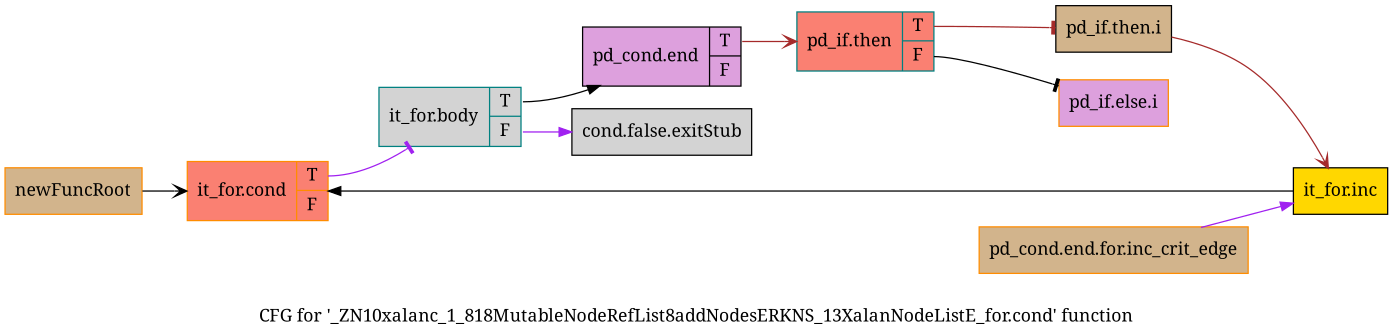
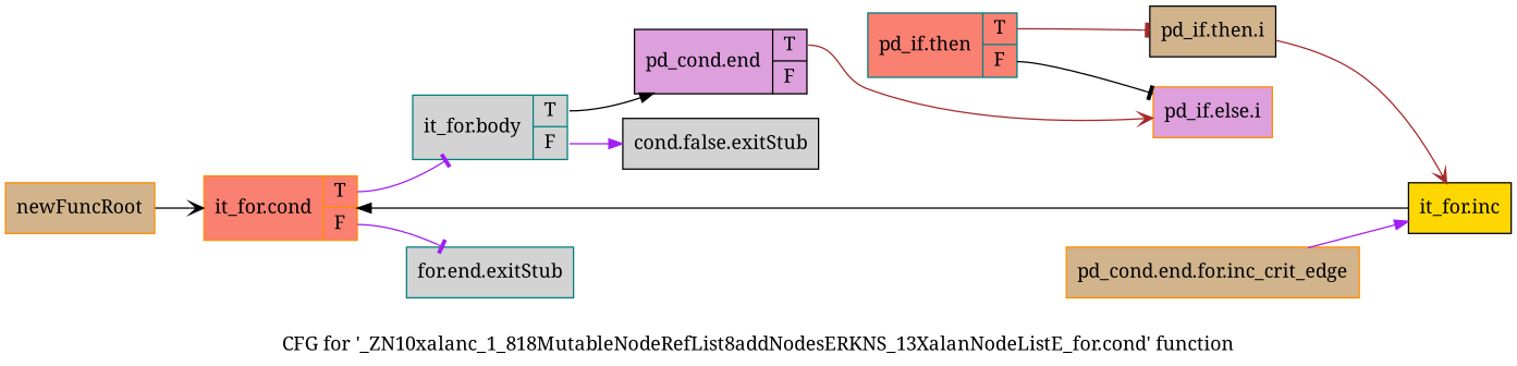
  digraph {
    fontname="Noto Serif"
    label="CFG for '_ZN10xalanc_1_818MutableNodeRefList8addNodesERKNS_13XalanNodeListE_for.cond' function"
    rankdir=LR
    node [color=darkorange fillcolor=tan fontname="Noto Serif" shape=record style=filled]
    edge [arrowhead=tee color=black fontname="Noto Serif"]
    n1 [label="{newFuncRoot}"]
    n2 [fillcolor=salmon label="{it_for.cond|{<s0>T|<s1>F}}"]
+   n3 [color=teal fillcolor=lightgrey label="{for.end.exitStub}"]
    n4 [color=teal fillcolor=lightgrey label="{it_for.body|{<s0>T|<s1>F}}"]
    n5 [color=black fillcolor=lightgrey label="{cond.false.exitStub}"]
    n6 [color=black fillcolor=plum label="{pd_cond.end|{<s0>T|<s1>F}}"]
    n7 [color=teal fillcolor=salmon label="{pd_if.then|{<s0>T|<s1>F}}"]
    n8 [color=black label="{pd_if.then.i}"]
    n9 [fillcolor=plum label="{pd_if.else.i}"]
    n10 [label="{pd_cond.end.for.inc_crit_edge}"]
    n11 [color=black fillcolor=gold label="{it_for.inc}"]
    n1 -> n2 [arrowhead=vee]
+   n2 -> n3 [color=purple tailport=s1]
    n2 -> n4 [color=purple tailport=s0]
    n4 -> n5 [arrowhead=normal color=purple tailport=s1]
    n4 -> n6 [arrowhead=normal tailport=s0]
-   n6 -> n7 [arrowhead=vee color=brown tailport=s0]
+   n6 -> n9 [arrowhead=vee color=brown tailport=s0]
    n7 -> n8 [color=brown tailport=s0]
    n7 -> n9 [tailport=s1]
    n8 -> n11 [arrowhead=vee color=brown]
    n10 -> n11 [arrowhead=normal color=purple]
    n11 -> n2 [arrowhead=normal]
  }
